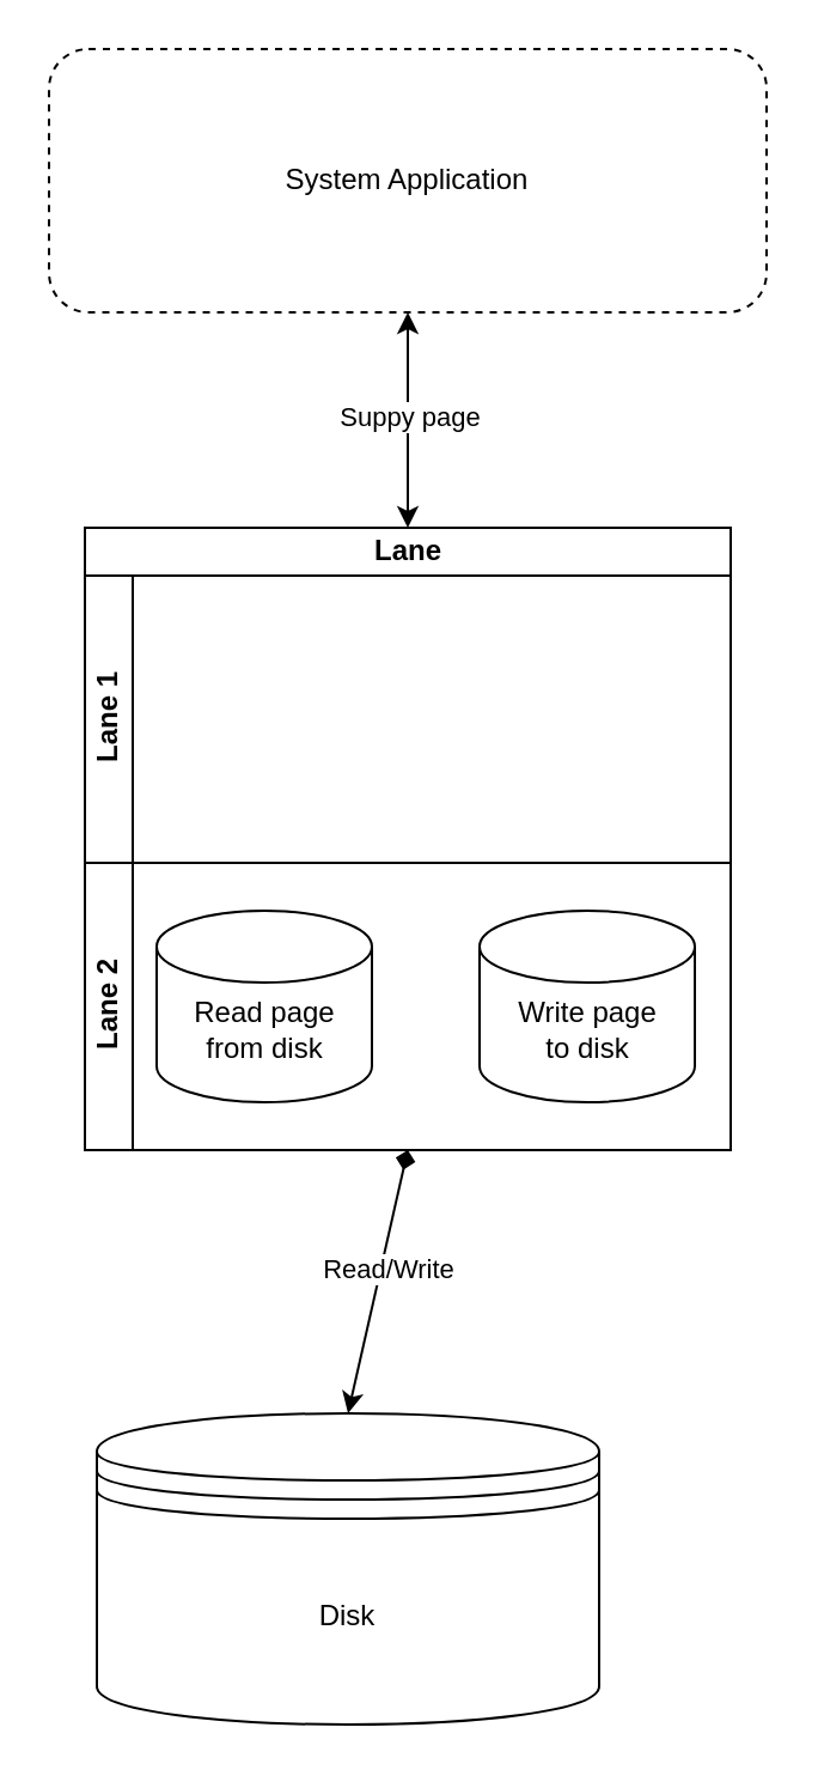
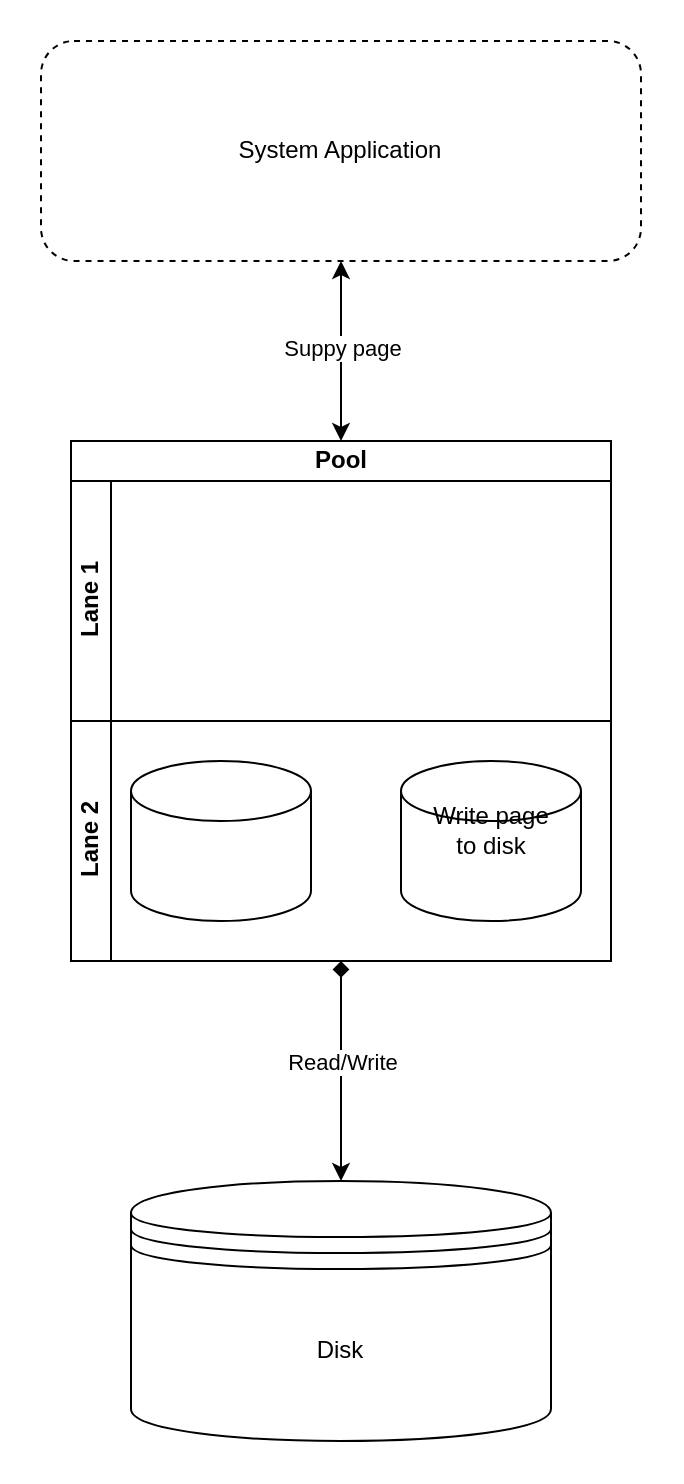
  <mxCell id="0" />
  <mxCell id="1" parent="0" />
- <mxCell id="2" value="Disk" style="shape=datastore;whiteSpace=wrap;html=1;" vertex="1" parent="1"><mxGeometry x="40" y="590" width="210" height="130" as="geometry" /></mxCell>
+ <mxCell id="2" value="Disk" style="shape=datastore;whiteSpace=wrap;html=1;" vertex="1" parent="1"><mxGeometry x="65" y="590" width="210" height="130" as="geometry" /></mxCell>
  <mxCell id="3" value="" style="endArrow=diamond;startArrow=classic;html=1;rounded=0;exitX=0.5;exitY=0;exitDx=0;exitDy=0;entryX=0.5;entryY=1;entryDx=0;entryDy=0;" edge="1" parent="1" source="2" target="8"><mxGeometry width="50" height="50" relative="1" as="geometry"><mxPoint x="275" y="450" as="sourcePoint" /><mxPoint x="325" y="600" as="targetPoint" /></mxGeometry></mxCell>
  <mxCell id="4" value="Read/Write" style="edgeLabel;html=1;align=center;verticalAlign=middle;resizable=0;points=[];" vertex="1" connectable="0" parent="3"><mxGeometry x="0.307" y="1" relative="1" as="geometry"><mxPoint x="1" y="12" as="offset" /></mxGeometry></mxCell>
  <mxCell id="5" value="System Application" style="rounded=1;whiteSpace=wrap;html=1;dashed=1;" vertex="1" parent="1"><mxGeometry x="20" y="20" width="300" height="110" as="geometry" /></mxCell>
- <mxCell id="6" value="Lane" style="swimlane;childLayout=stackLayout;resizeParent=1;resizeParentMax=0;horizontal=1;startSize=20;horizontalStack=0;html=1;" vertex="1" parent="1"><mxGeometry x="35" y="220" width="270" height="260" as="geometry" /></mxCell>
+ <mxCell id="6" value="Pool" style="swimlane;childLayout=stackLayout;resizeParent=1;resizeParentMax=0;horizontal=1;startSize=20;horizontalStack=0;html=1;" vertex="1" parent="1"><mxGeometry x="35" y="220" width="270" height="260" as="geometry" /></mxCell>
  <mxCell id="7" value="Lane 1" style="swimlane;startSize=20;horizontal=0;html=1;" vertex="1" parent="6"><mxGeometry y="20" width="270" height="120" as="geometry" /></mxCell>
  <mxCell id="8" value="Lane 2" style="swimlane;startSize=20;horizontal=0;html=1;" vertex="1" parent="6"><mxGeometry y="140" width="270" height="120" as="geometry" /></mxCell>
  <mxCell id="9" value="" style="shape=cylinder3;whiteSpace=wrap;html=1;boundedLbl=1;backgroundOutline=1;size=15;" vertex="1" parent="8"><mxGeometry x="30" y="20" width="90" height="80" as="geometry" /></mxCell>
- <mxCell id="10" value="Read page &lt;br&gt;from disk" style="text;html=1;align=center;verticalAlign=middle;resizable=0;points=[];autosize=1;strokeColor=none;fillColor=none;" vertex="1" parent="8"><mxGeometry x="35" y="50" width="80" height="40" as="geometry" /></mxCell>
  <mxCell id="11" value="" style="shape=cylinder3;whiteSpace=wrap;html=1;boundedLbl=1;backgroundOutline=1;size=15;" vertex="1" parent="8"><mxGeometry x="165" y="20" width="90" height="80" as="geometry" /></mxCell>
- <mxCell id="12" value="Write page &lt;br&gt;to disk" style="text;html=1;align=center;verticalAlign=middle;resizable=0;points=[];autosize=1;strokeColor=none;fillColor=none;" vertex="1" parent="8"><mxGeometry x="170" y="50" width="80" height="40" as="geometry" /></mxCell>
+ <mxCell id="12" value="Write page &lt;br&gt;to disk" style="text;html=1;align=center;verticalAlign=middle;resizable=0;points=[];autosize=1;strokeColor=none;fillColor=none;" vertex="1" parent="8"><mxGeometry x="170" y="35" width="80" height="40" as="geometry" /></mxCell>
  <mxCell id="13" value="" style="endArrow=classic;startArrow=classic;html=1;rounded=0;exitX=0.5;exitY=0;exitDx=0;exitDy=0;entryX=0.5;entryY=1;entryDx=0;entryDy=0;" edge="1" parent="1" source="6" target="5"><mxGeometry width="50" height="50" relative="1" as="geometry"><mxPoint x="495" y="250" as="sourcePoint" /><mxPoint x="495" y="140" as="targetPoint" /></mxGeometry></mxCell>
  <mxCell id="14" value="Suppy page" style="edgeLabel;html=1;align=center;verticalAlign=middle;resizable=0;points=[];" vertex="1" connectable="0" parent="13"><mxGeometry x="0.307" y="1" relative="1" as="geometry"><mxPoint x="1" y="12" as="offset" /></mxGeometry></mxCell>
